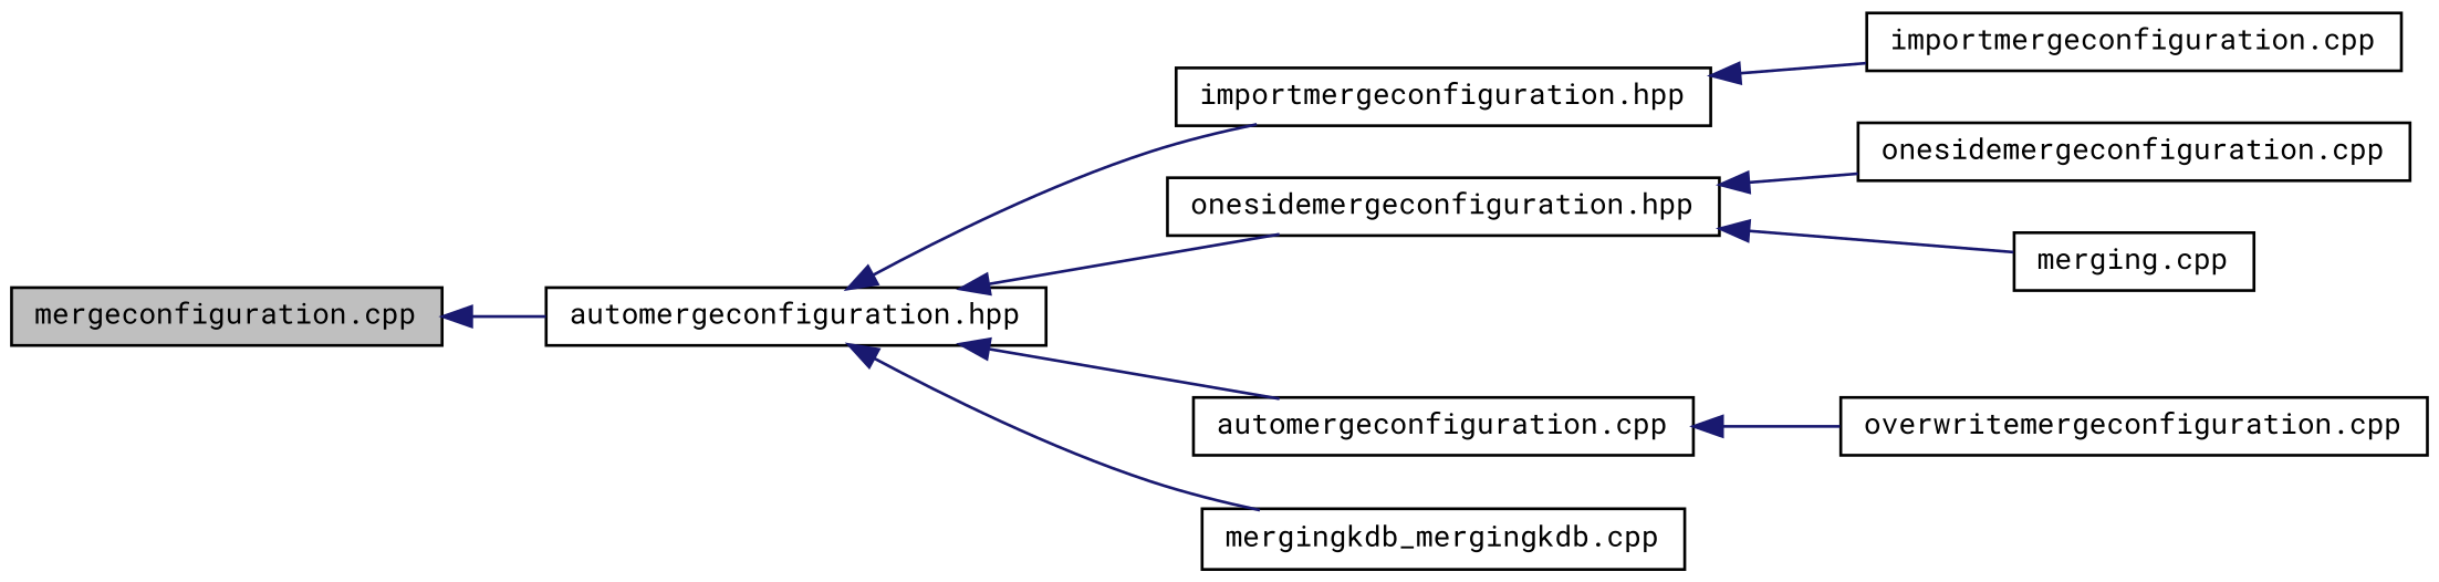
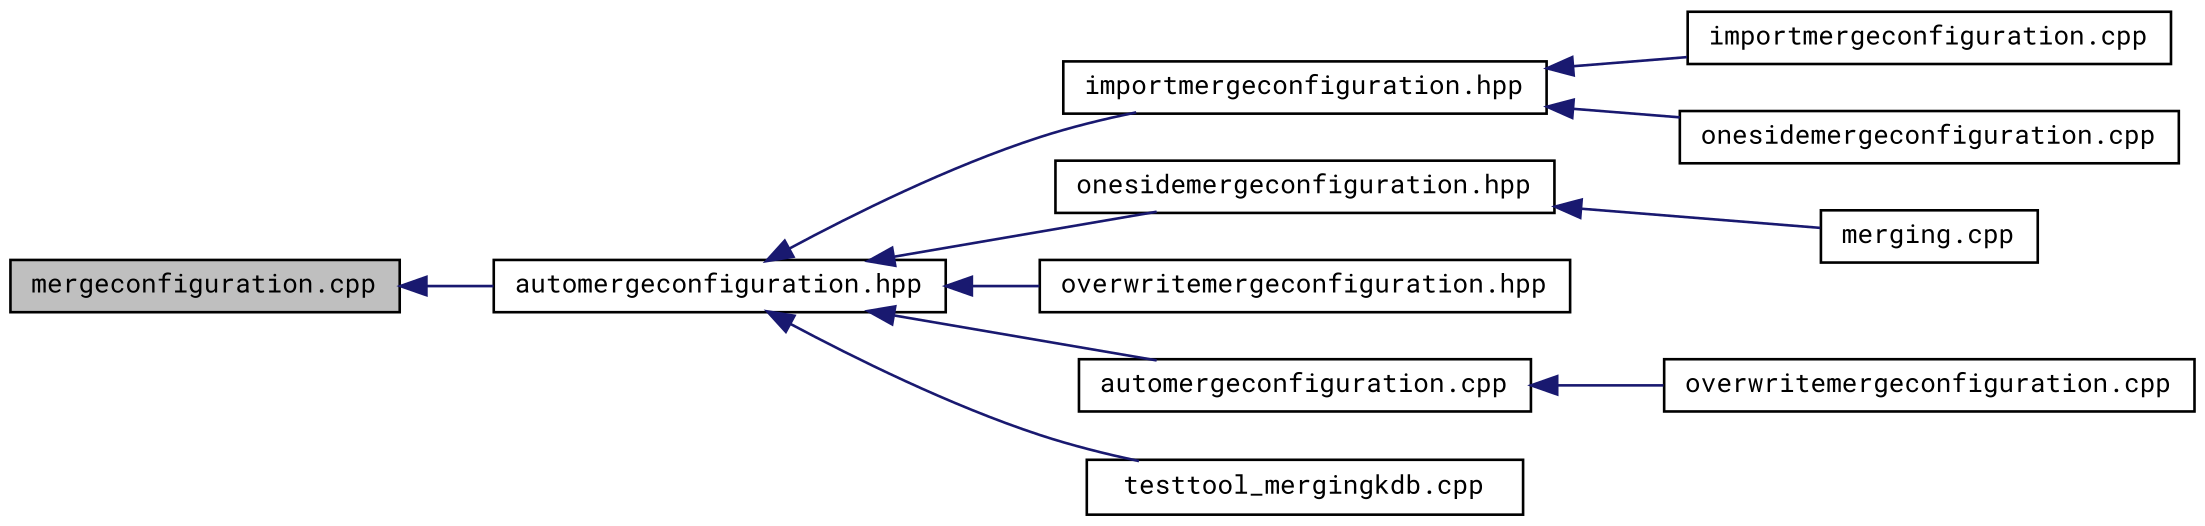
  digraph {
    fontname="Roboto Mono"
    rankdir=LR
    node [color=black fillcolor=white fontname="Roboto Mono" fontsize=10 shape=record style=filled]
    edge [color=midnightblue dir=back fontname="Roboto Mono" fontsize=10 labelfontname=Helvetica labelfontsize=10 style=solid]
    n1 [fillcolor=grey75 fontcolor=black height=0.2 label="mergeconfiguration.cpp" width=0.4]
    n2 [height=0.2 label="automergeconfiguration.hpp" width=0.4]
    n3 [height=0.2 label="importmergeconfiguration.hpp" width=0.4]
    n4 [height=0.2 label="onesidemergeconfiguration.hpp" width=0.4]
+   n5 [height=0.2 label="overwritemergeconfiguration.hpp" width=0.4]
    n6 [height=0.2 label="automergeconfiguration.cpp" width=0.4]
-   n7 [height=0.2 label="mergingkdb_mergingkdb.cpp" width=0.4]
+   n7 [height=0.2 label="testtool_mergingkdb.cpp" width=0.4]
    n8 [height=0.2 label="importmergeconfiguration.cpp" width=0.4]
    n9 [height=0.2 label="merging.cpp" width=0.4]
    n10 [height=0.2 label="onesidemergeconfiguration.cpp" width=0.4]
    n11 [height=0.2 label="overwritemergeconfiguration.cpp" width=0.4]
    n1 -> n2
    n2 -> n3
    n2 -> n4
+   n2 -> n5
    n2 -> n6
    n2 -> n7
    n3 -> n8
    n4 -> n9
-   n4 -> n10
+   n3 -> n10
    n6 -> n11
  }
